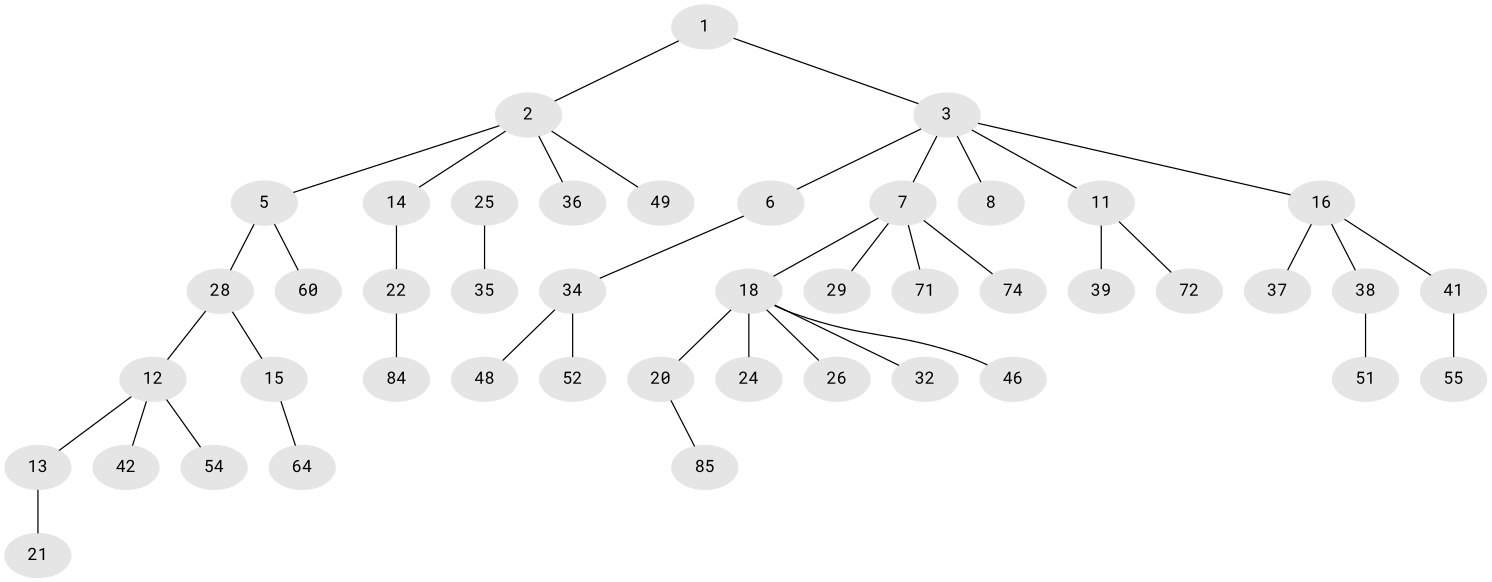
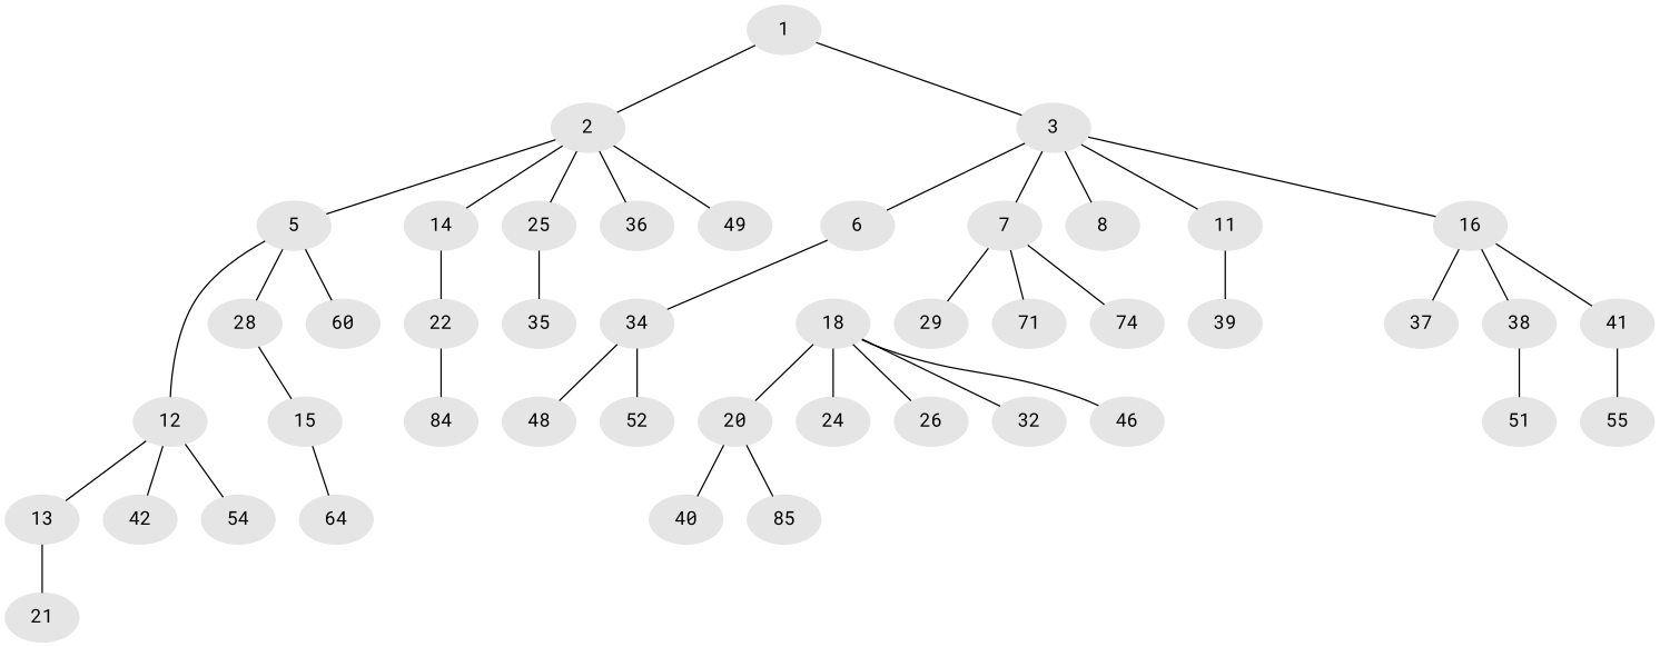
  graph {
    fontname="Roboto Mono"
    node [color=gray90 fontname="Roboto Mono" style=filled]
    edge [fontname="Roboto Mono"]
    1 [super="+9"]
    2 [super="+4"]
    3
    5 [super="+23"]
    14 [super="+17"]
    25 [super="+27"]
    36
    49
    6 [super="+30"]
    7 [super="+10"]
    8 [super="+59"]
    11 [super="+43"]
    16 [super="+19"]
    12 [super="+33"]
    28 [super="+53"]
    n16 [label=60]
    22 [super="+57"]
    35
    34 [super="+47"]
    18 [super="+63"]
    29 [super="+61"]
    71
    74
    39
-   72
    37
    38
    41 [super="+62"]
    13 [super="+31"]
    42 [super="+58"]
    54
    15 [super="+45"]
    64 [super="+66"]
    48 [super="+56"]
    52
    20 [super="+68"]
    24
    26
    32
    46 [super="+67"]
    21 [super="+60"]
    n42 [label=84]
    51 [super="+69"]
    55 [super="+70"]
+   40
    n46 [label=85 super="+73"]
    1 -- 2
    1 -- 3
    2 -- 5
    2 -- 14
+   2 -- 25
    2 -- 36
    2 -- 49
    3 -- 6
    3 -- 7
    3 -- 8
    3 -- 11
    3 -- 16
-   28 -- 12
+   5 -- 12
    5 -- 28
    5 -- n16
    14 -- 22
    25 -- 35
    6 -- 34
-   7 -- 18
    7 -- 29
    7 -- 71
    7 -- 74
    11 -- 39
-   11 -- 72
    16 -- 37
    16 -- 38
    16 -- 41
    12 -- 13
    12 -- 42
    12 -- 54
    28 -- 15
    22 -- n42
    34 -- 48
    34 -- 52
    18 -- 20
    18 -- 24
    18 -- 26
    18 -- 32
    18 -- 46
    38 -- 51
    41 -- 55
    13 -- 21
    15 -- 64
+   20 -- 40
    20 -- n46
  }
